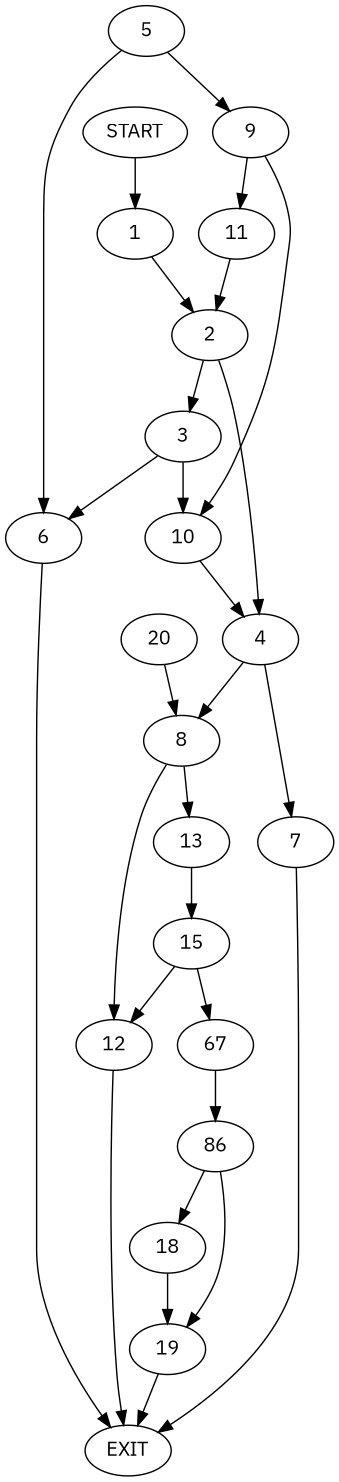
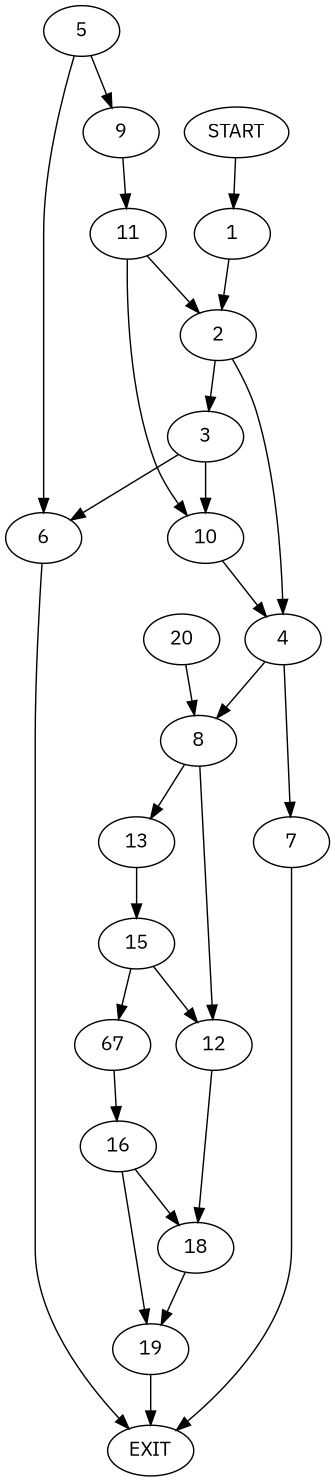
  digraph {
    fontname="IBM Plex Sans"
    node [fontname="IBM Plex Sans"]
    edge [fontname="IBM Plex Sans"]
    n1 [label=START]
    1
    2
    n4 [label=EXIT]
    3
    4
    6
    10
    7
    8
    5
    9
    12
    13
    11
    15
    n17 [label=67]
-   16 [label=86]
+   16
    18
    19
    20
    n1 -> 1
    1 -> 2
    2 -> 3
    2 -> 4
    3 -> 6
    3 -> 10
    4 -> 7
    4 -> 8
    6 -> n4
    10 -> 4
    7 -> n4
    8 -> 12
    8 -> 13
    5 -> 6
    5 -> 9
-   9 -> 10
+   11 -> 10
    9 -> 11
-   12 -> n4
+   12 -> 18
    13 -> 15
    11 -> 2
    15 -> 12
    15 -> n17
    n17 -> 16
    16 -> 18
    16 -> 19
    18 -> 19
    19 -> n4
    20 -> 8
  }
